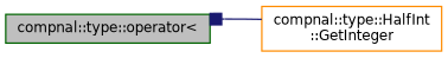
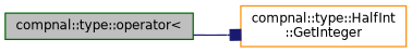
  digraph {
    rankdir=LR
    node [fontname=Helvetica fontsize=10 shape=record style=filled]
    n1 [color=darkgreen fillcolor=grey75 fontcolor=black height=0.2 label="compnal::type::operator\<" width=0.4]
    n2 [color=darkorange fillcolor=white height=0.2 label="compnal::type::HalfInt\l::GetInteger" width=0.4]
-   n2 -> n1 [color=midnightblue fontname=Helvetica fontsize=10 labelfontname=Helvetica labelfontsize=10 style=solid arrowhead=box]
+   n1 -> n2 [color=midnightblue fontname=Helvetica fontsize=10 labelfontname=Helvetica labelfontsize=10 style=solid arrowhead=box]
  }
